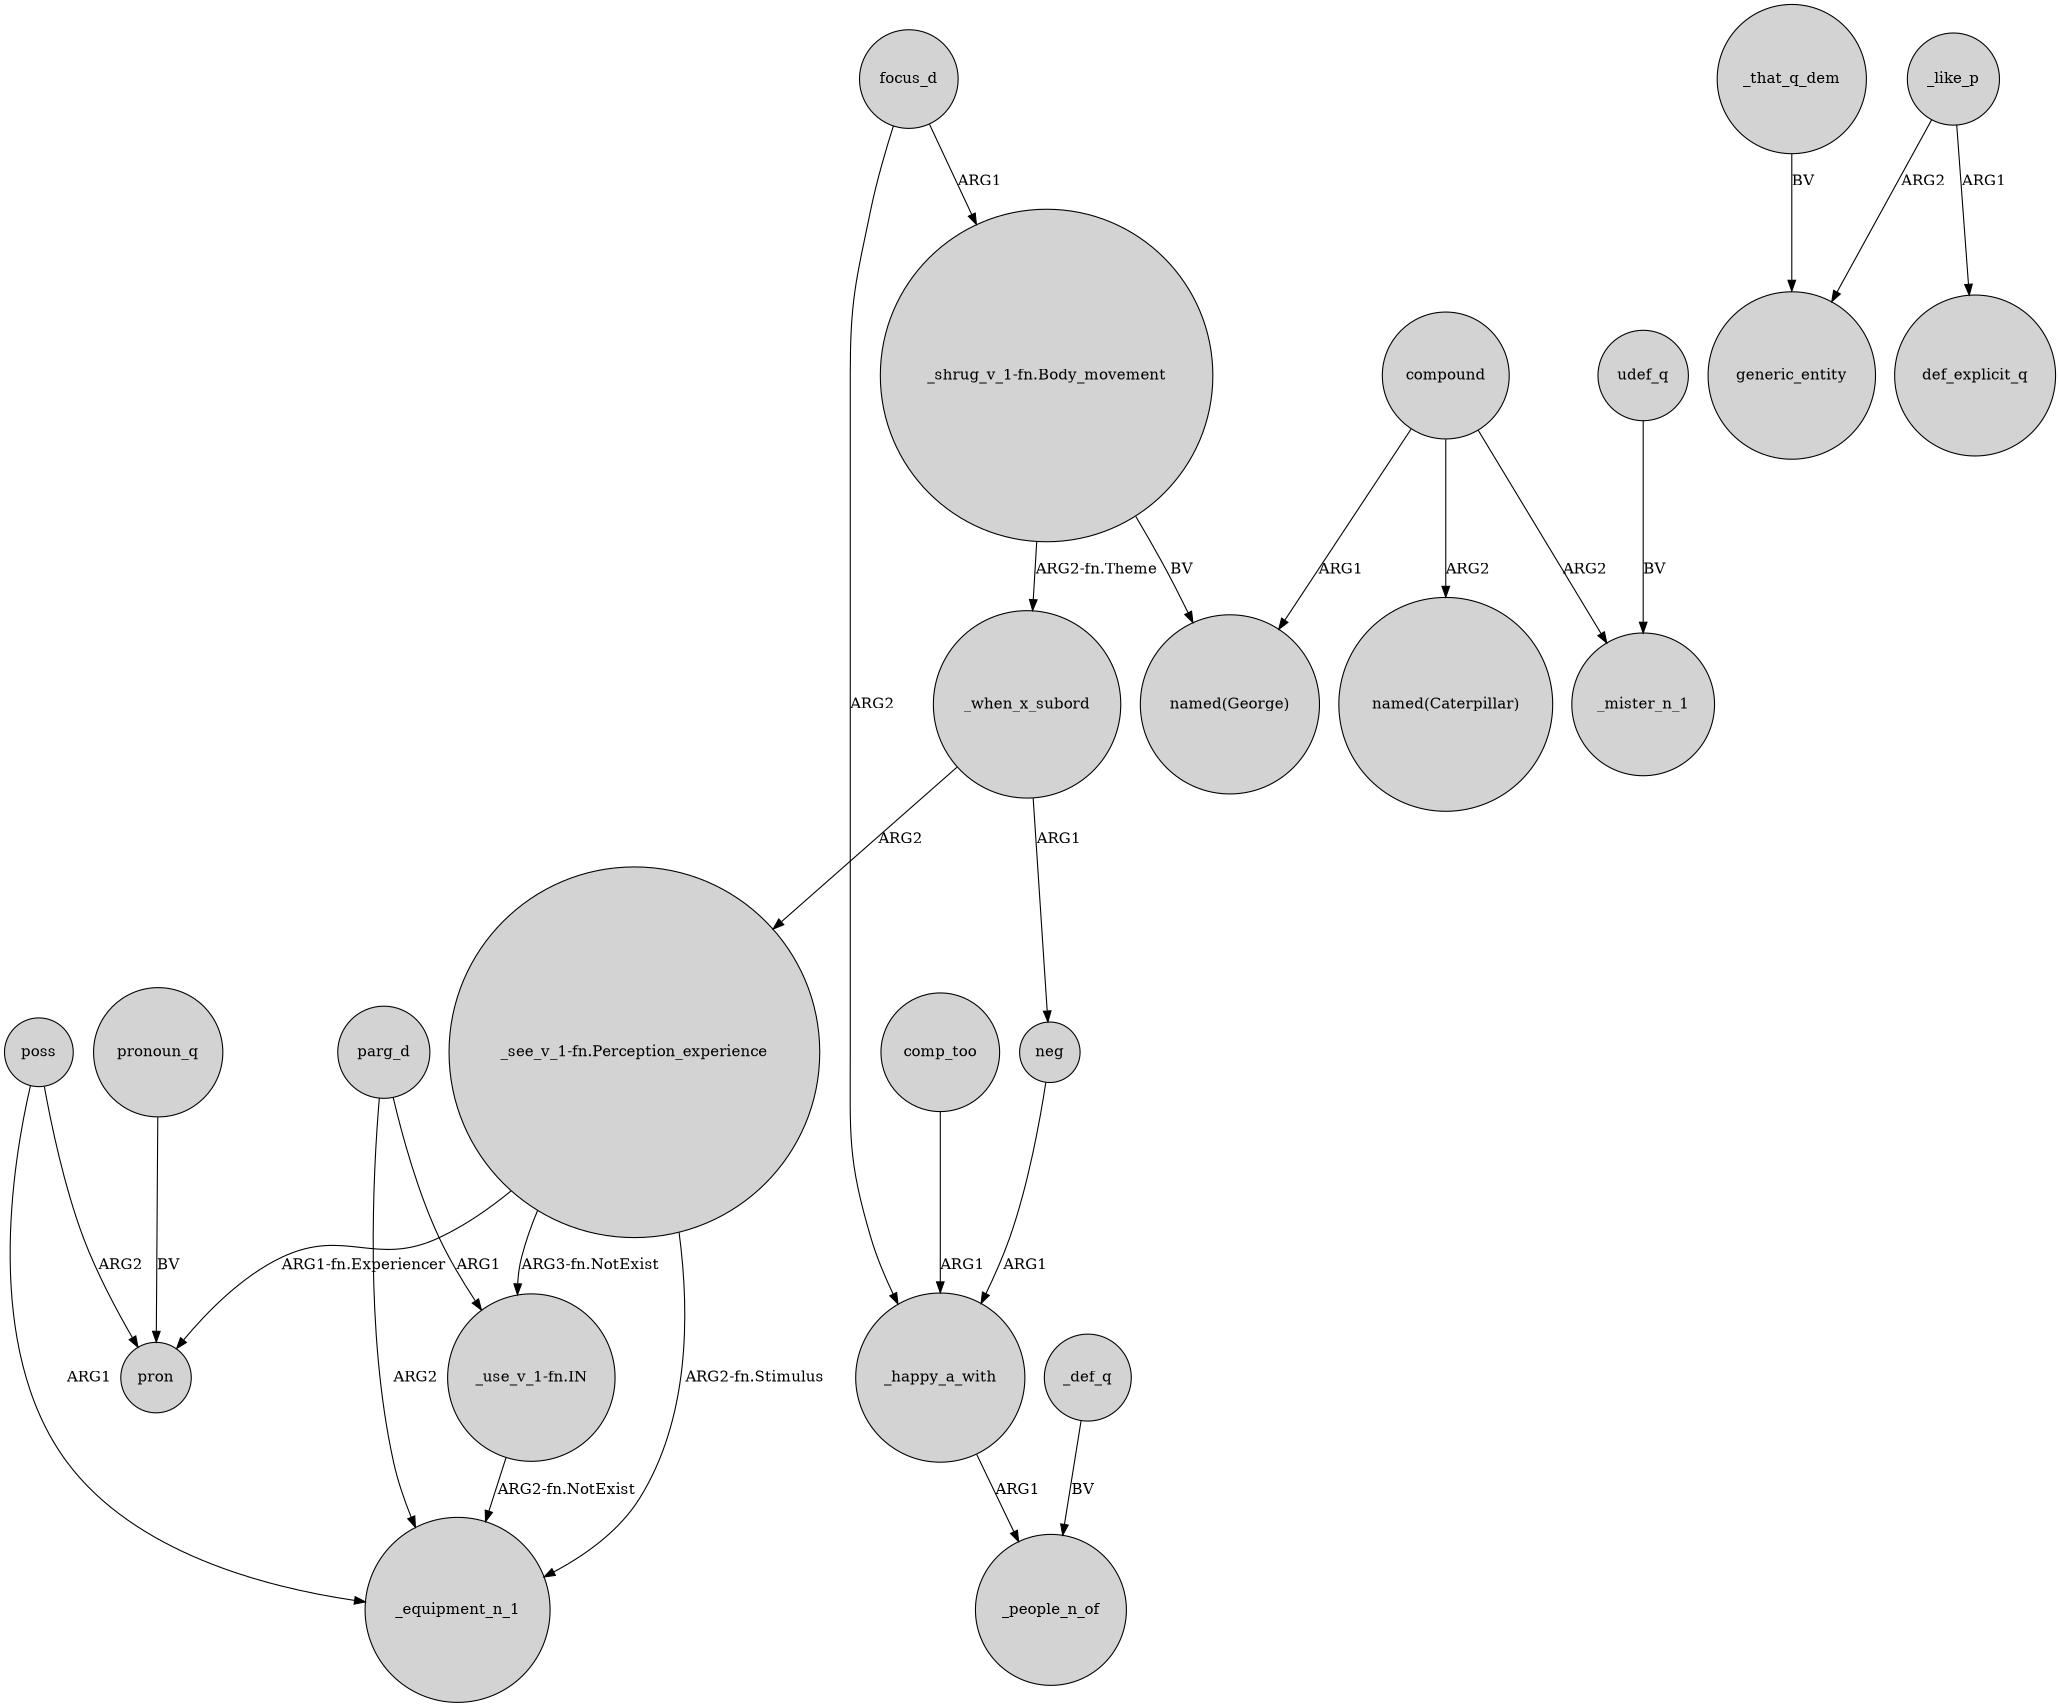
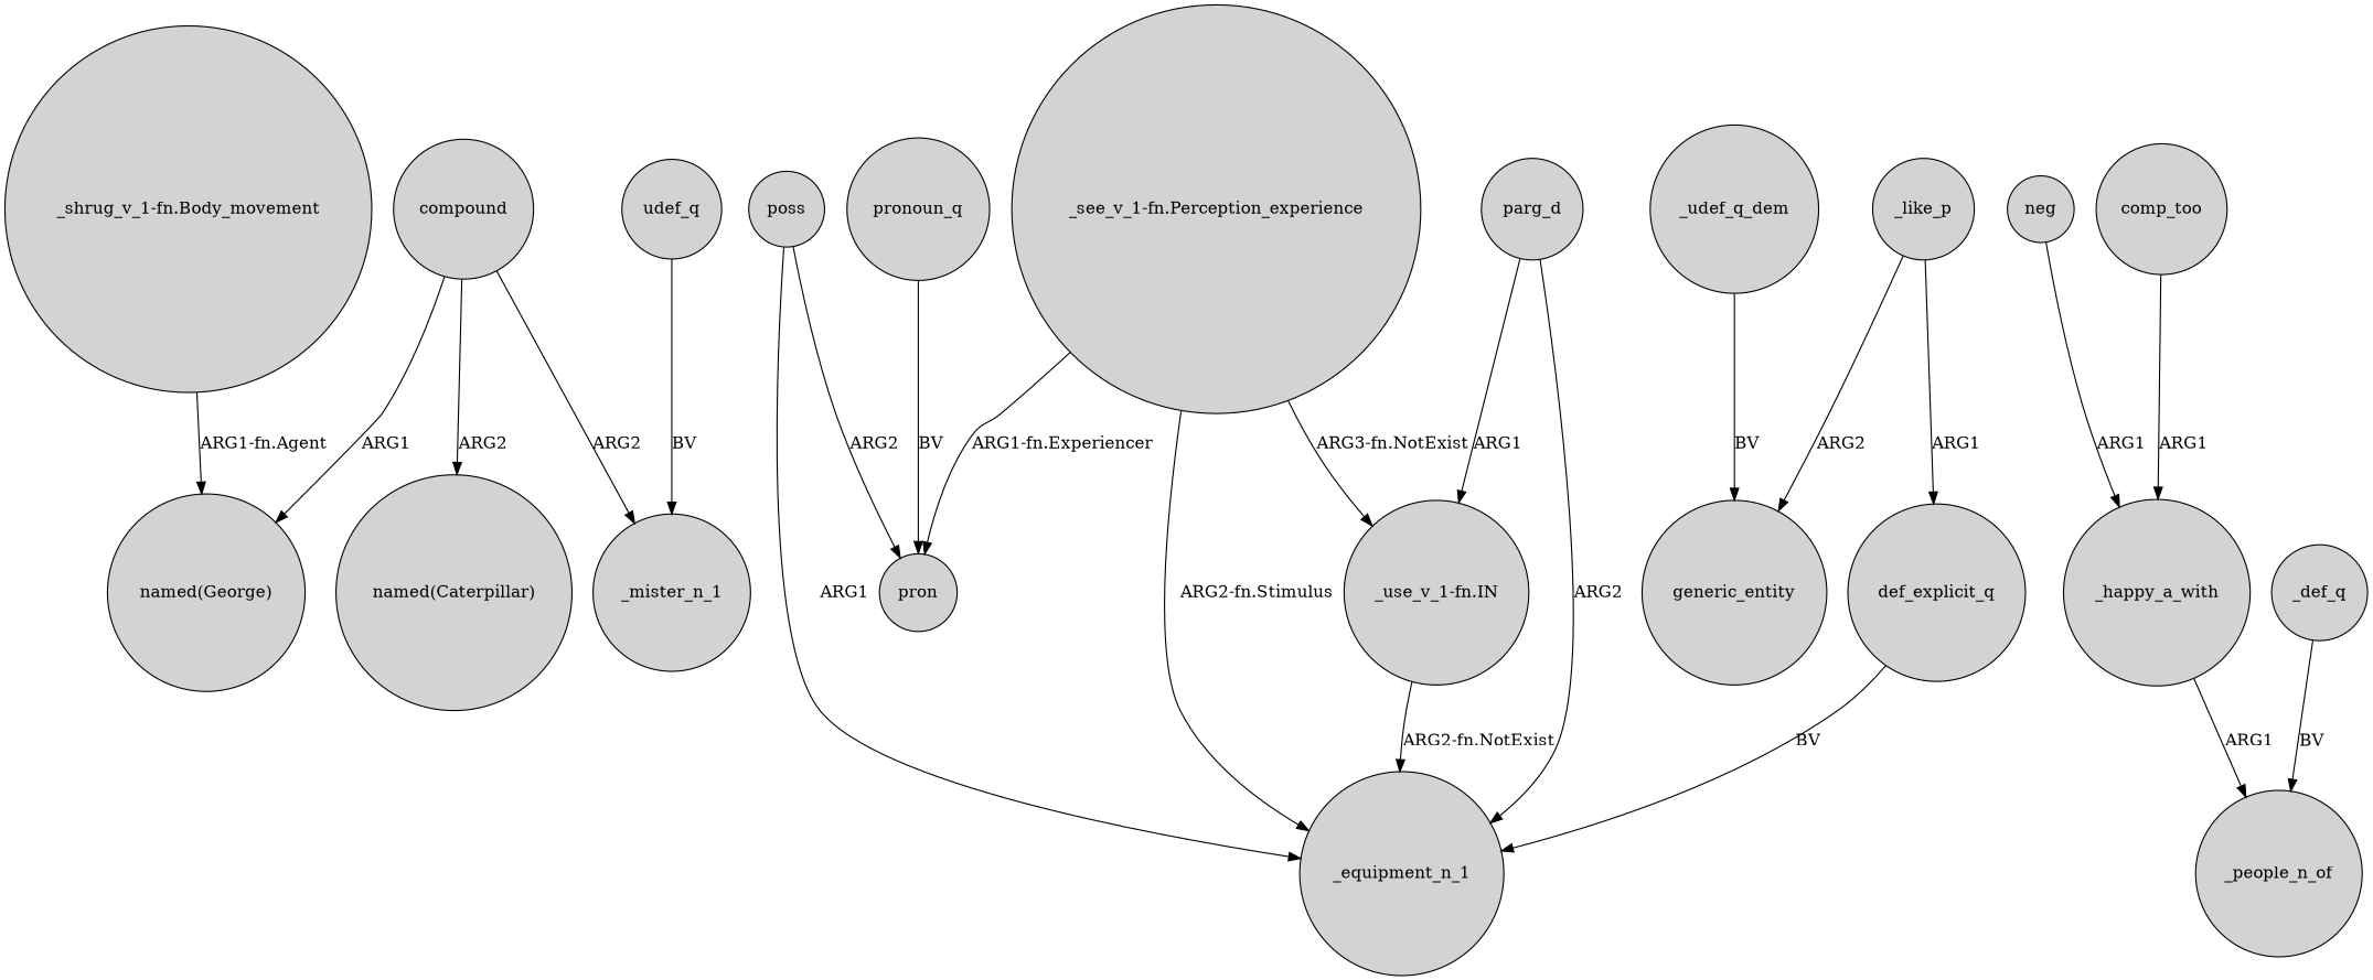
  digraph {
    node [shape=circle style=filled]
    "_shrug_v_1-fn.Body_movement"
-   _when_x_subord
    "named(George)"
    "_see_v_1-fn.Perception_experience"
    neg
    pron
    _equipment_n_1
    "_use_v_1-fn.IN"
    _happy_a_with
    compound
    "named(Caterpillar)"
    _mister_n_1
    _people_n_of
    poss
-   focus_d
-   _that_q_dem
+   _that_q_dem [label=_udef_q_dem]
    generic_entity
    udef_q
    comp_too
    pronoun_q
    parg_d
    def_explicit_q
    _like_p
    n24 [label=_def_q]
-   "_shrug_v_1-fn.Body_movement" -> _when_x_subord [label="ARG2-fn.Theme"]
-   "_shrug_v_1-fn.Body_movement" -> "named(George)" [label=BV]
-   _when_x_subord -> "_see_v_1-fn.Perception_experience" [label=ARG2]
-   _when_x_subord -> neg [label=ARG1]
+   "_shrug_v_1-fn.Body_movement" -> "named(George)" [label="ARG1-fn.Agent"]
    "_see_v_1-fn.Perception_experience" -> pron [label="ARG1-fn.Experiencer"]
    "_see_v_1-fn.Perception_experience" -> _equipment_n_1 [label="ARG2-fn.Stimulus"]
    "_see_v_1-fn.Perception_experience" -> "_use_v_1-fn.IN" [label="ARG3-fn.NotExist"]
    neg -> _happy_a_with [label=ARG1]
    "_use_v_1-fn.IN" -> _equipment_n_1 [label="ARG2-fn.NotExist"]
    _happy_a_with -> _people_n_of [label=ARG1]
    compound -> "named(George)" [label=ARG1]
    compound -> "named(Caterpillar)" [label=ARG2]
    compound -> _mister_n_1 [label=ARG2]
    poss -> pron [label=ARG2]
    poss -> _equipment_n_1 [label=ARG1]
-   focus_d -> "_shrug_v_1-fn.Body_movement" [label=ARG1]
-   focus_d -> _happy_a_with [label=ARG2]
    _that_q_dem -> generic_entity [label=BV]
    udef_q -> _mister_n_1 [label=BV]
    comp_too -> _happy_a_with [label=ARG1]
    pronoun_q -> pron [label=BV]
    parg_d -> _equipment_n_1 [label=ARG2]
    parg_d -> "_use_v_1-fn.IN" [label=ARG1]
+   def_explicit_q -> _equipment_n_1 [label=BV]
    _like_p -> generic_entity [label=ARG2]
    _like_p -> def_explicit_q [label=ARG1]
    n24 -> _people_n_of [label=BV]
  }
